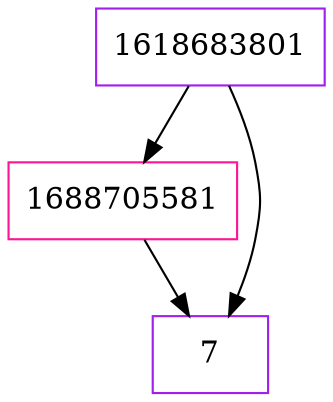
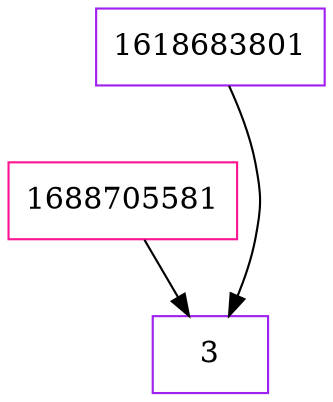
  strict digraph {
    node [color=purple shape=box]
    n1 [color=deeppink label=1688705581]
    1618683801
-   7
+   7 [label=3]
    n1 -> 7
-   1618683801 -> n1
    1618683801 -> 7
  }
